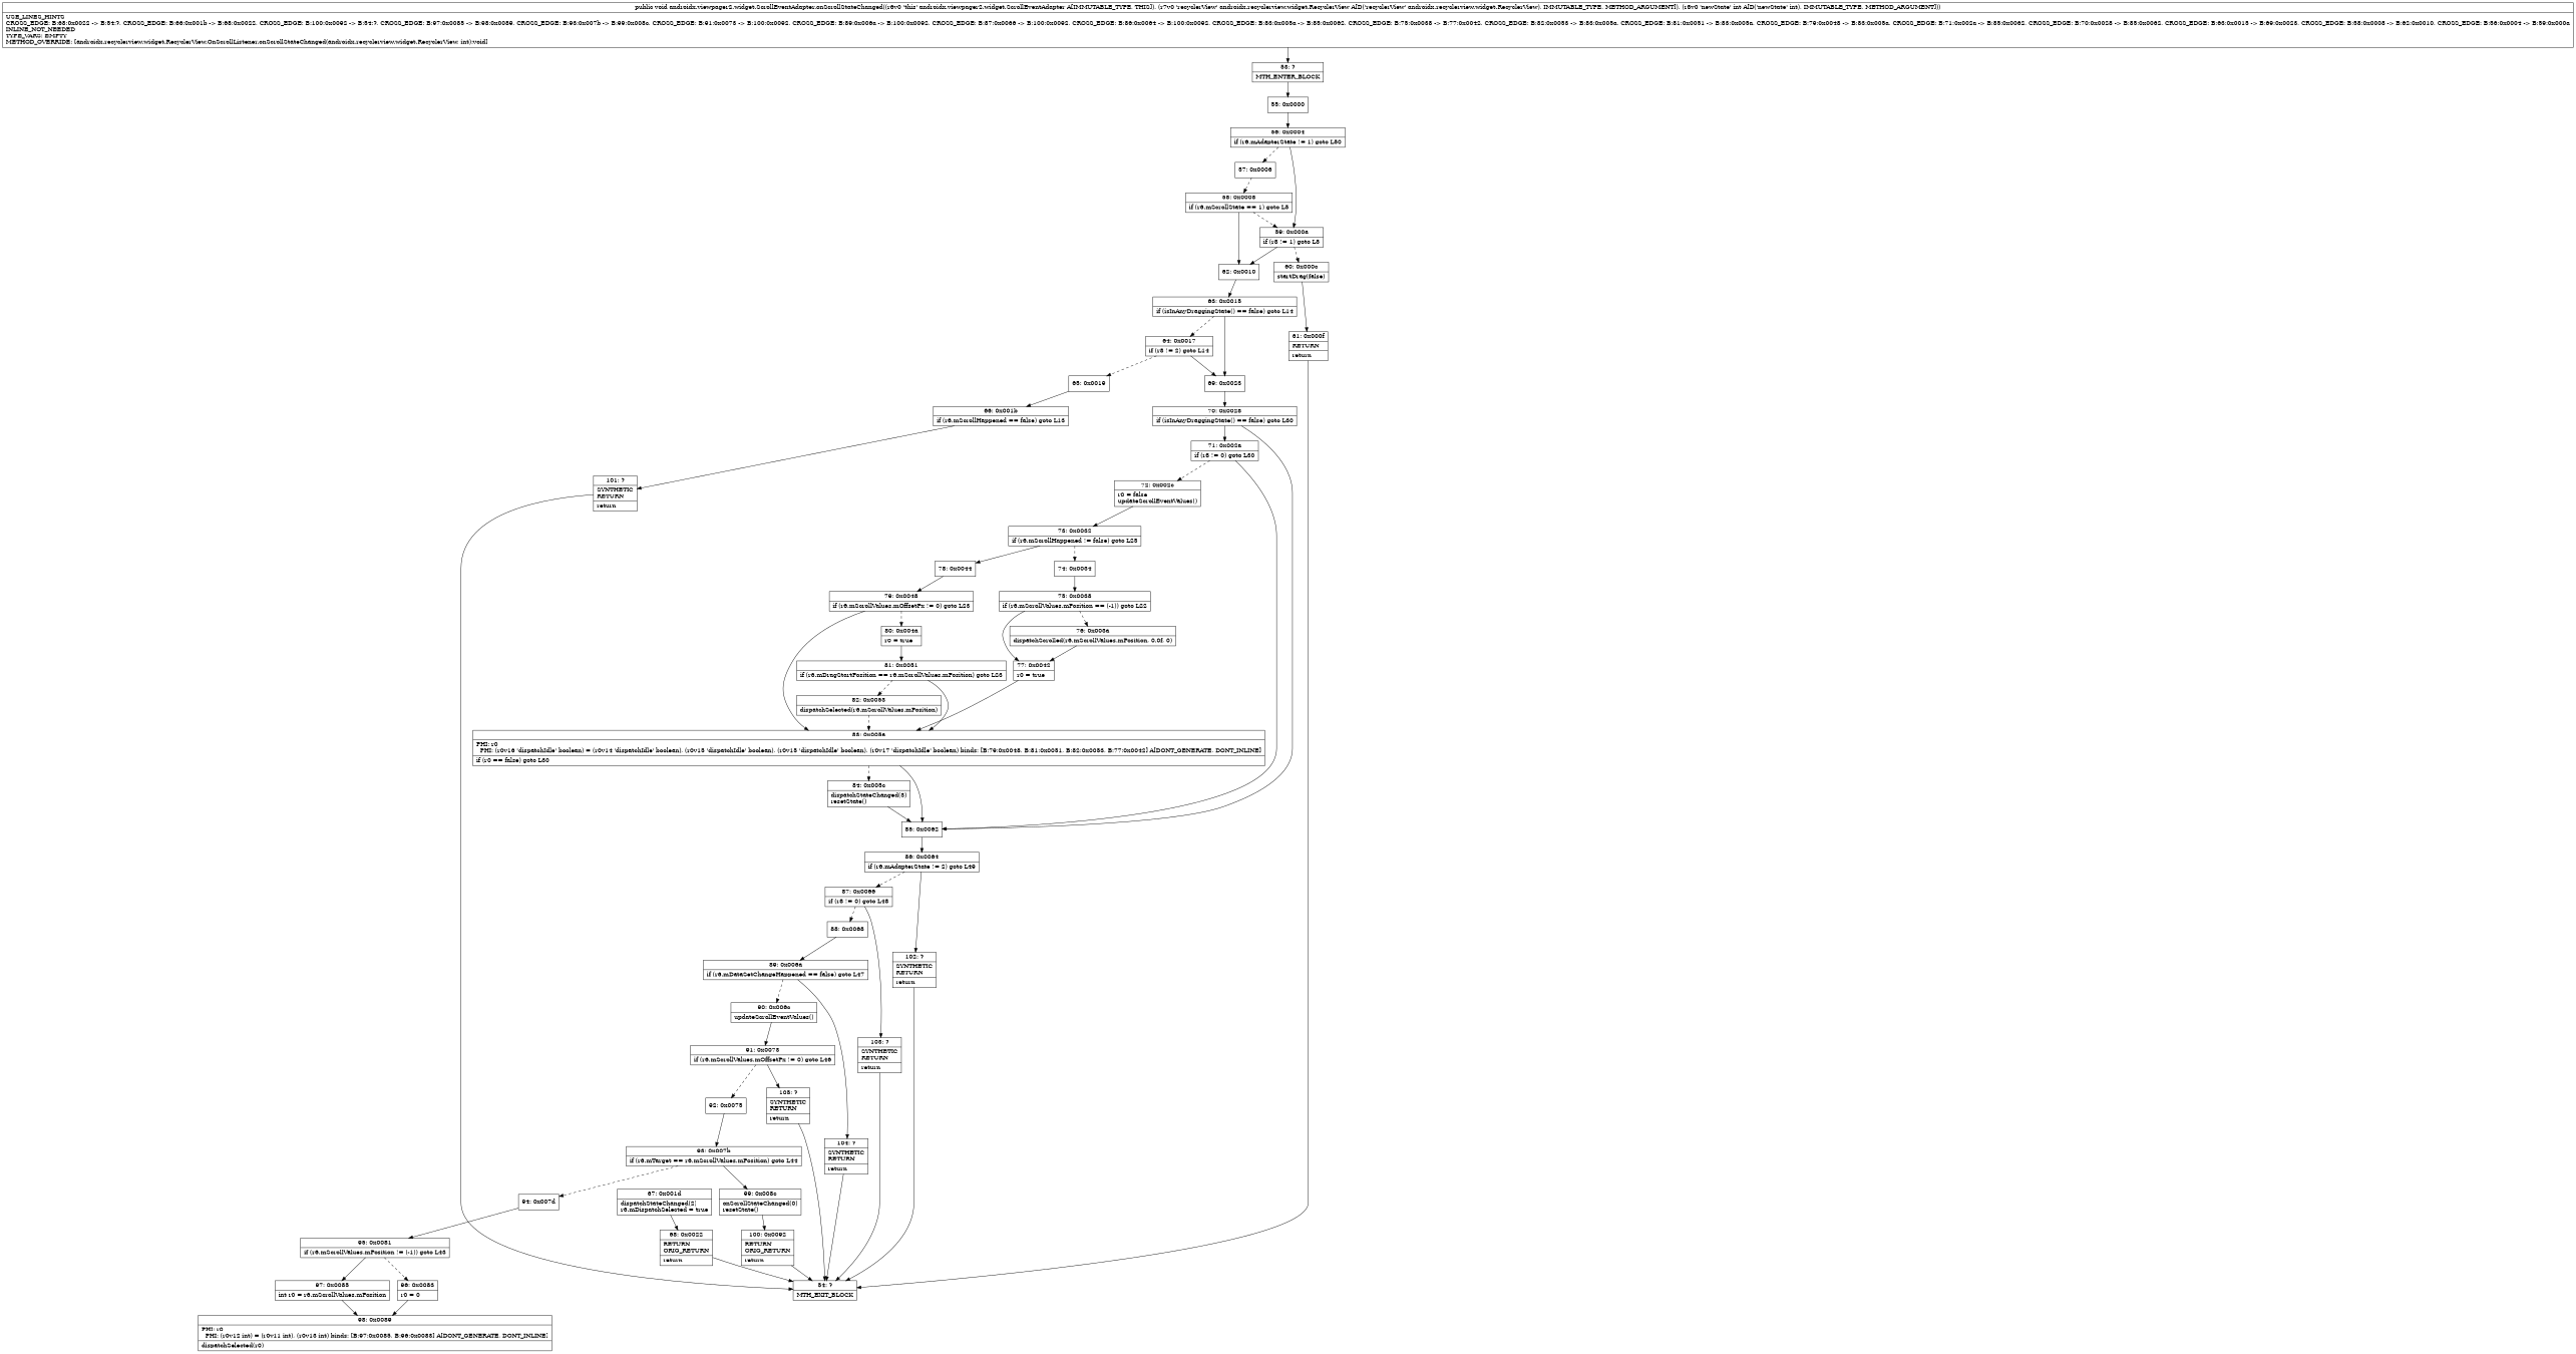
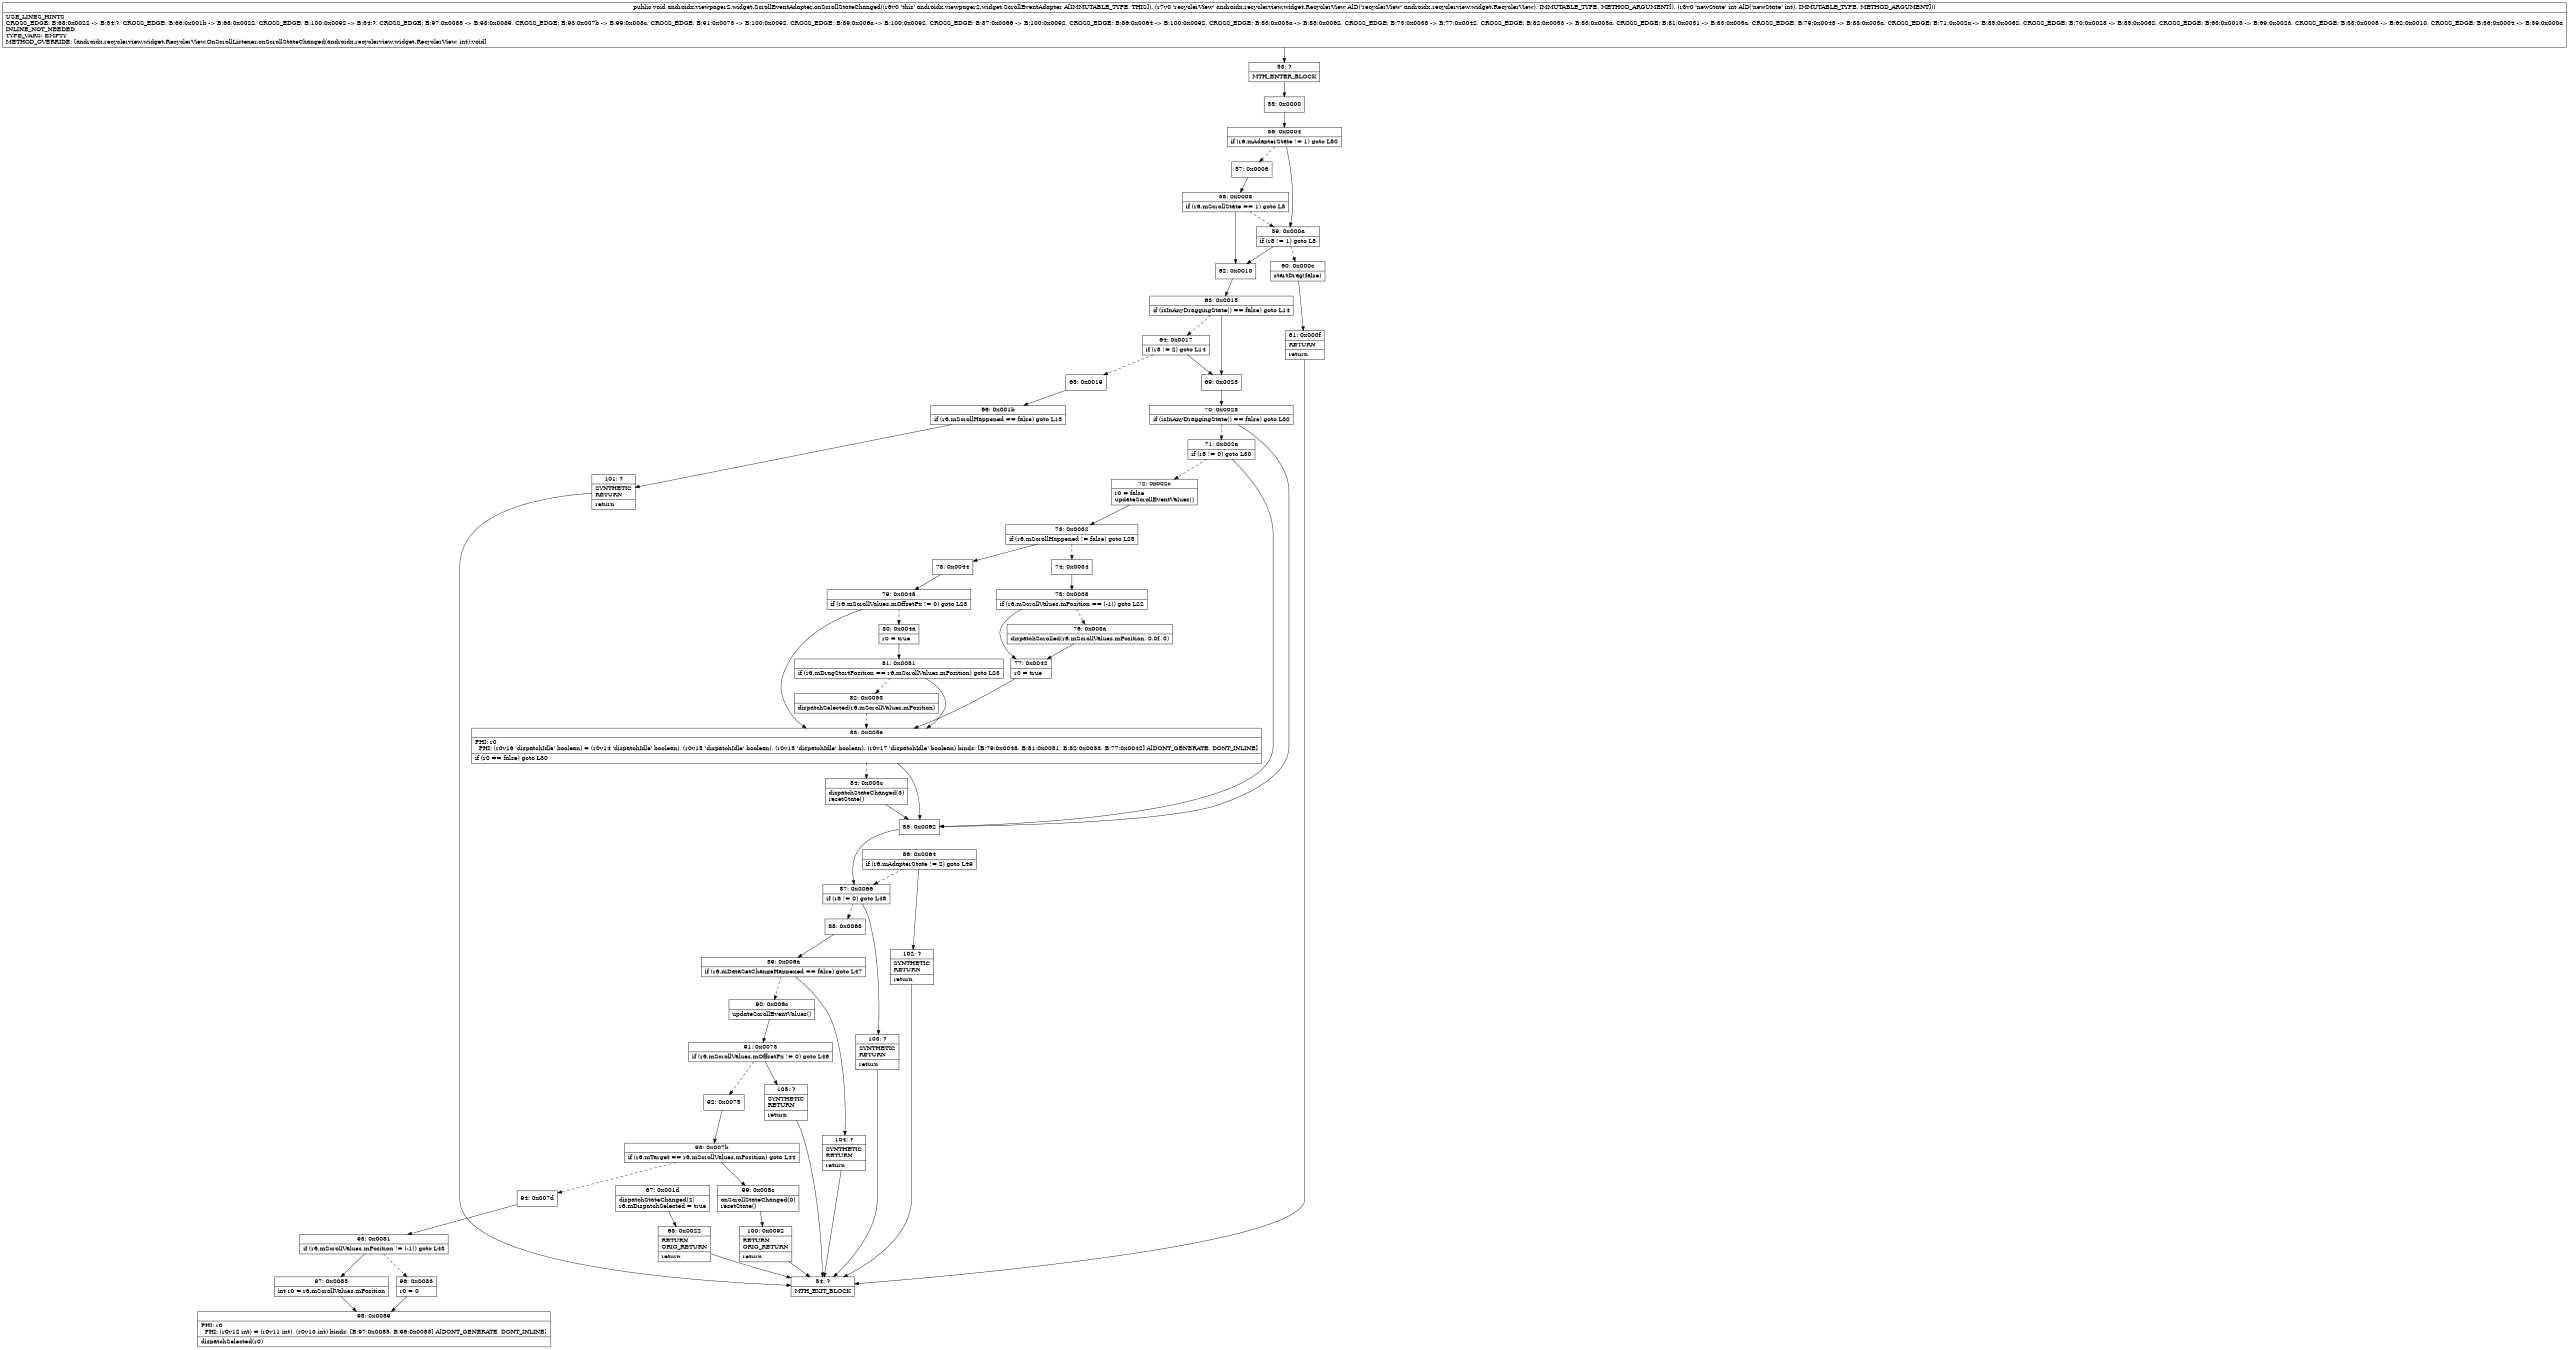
  digraph {
    fontname="DejaVu Serif"
    node [fontname="DejaVu Serif" shape=record]
    edge [fontname="DejaVu Serif"]
    n1 [label="{53\:\ ?|MTH_ENTER_BLOCK\l}"]
    n2 [label="{55\:\ 0x0000}"]
    n3 [label="{56\:\ 0x0004|if (r6.mAdapterState != 1) goto L50\l}"]
    n4 [label="{57\:\ 0x0006}"]
    n5 [label="{59\:\ 0x000a|if (r8 != 1) goto L5\l}"]
    n6 [label="{58\:\ 0x0008|if (r6.mScrollState == 1) goto L5\l}"]
    n7 [label="{62\:\ 0x0010}"]
    n8 [label="{60\:\ 0x000c|startDrag(false)\l}"]
    n9 [label="{63\:\ 0x0015|if (isInAnyDraggingState() == false) goto L14\l}"]
    n10 [label="{64\:\ 0x0017|if (r8 != 2) goto L14\l}"]
    n11 [label="{69\:\ 0x0023}"]
    n12 [label="{65\:\ 0x0019}"]
    n13 [label="{70\:\ 0x0028|if (isInAnyDraggingState() == false) goto L30\l}"]
    n14 [label="{66\:\ 0x001b|if (r6.mScrollHappened == false) goto L13\l}"]
    n15 [label="{101\:\ ?|SYNTHETIC\lRETURN\l|return\l}"]
    n16 [label="{67\:\ 0x001d|dispatchStateChanged(2)\lr6.mDispatchSelected = true\l}"]
    n17 [label="{68\:\ 0x0022|RETURN\lORIG_RETURN\l|return\l}"]
    n18 [label="{54\:\ ?|MTH_EXIT_BLOCK\l}"]
    n19 [label="{71\:\ 0x002a|if (r8 != 0) goto L30\l}"]
    n20 [label="{85\:\ 0x0062}"]
    n21 [label="{72\:\ 0x002c|r0 = false\lupdateScrollEventValues()\l}"]
    n22 [label="{86\:\ 0x0064|if (r6.mAdapterState != 2) goto L49\l}"]
    n23 [label="{73\:\ 0x0032|if (r6.mScrollHappened != false) goto L25\l}"]
    n24 [label="{74\:\ 0x0034}"]
    n25 [label="{78\:\ 0x0044}"]
    n26 [label="{75\:\ 0x0038|if (r6.mScrollValues.mPosition == (\-1)) goto L22\l}"]
    n27 [label="{79\:\ 0x0048|if (r6.mScrollValues.mOffsetPx != 0) goto L23\l}"]
    n28 [label="{76\:\ 0x003a|dispatchScrolled(r6.mScrollValues.mPosition, 0.0f, 0)\l}"]
    n29 [label="{77\:\ 0x0042|r0 = true\l}"]
    n30 [label="{83\:\ 0x005a|PHI: r0 \l  PHI: (r0v16 'dispatchIdle' boolean) = (r0v14 'dispatchIdle' boolean), (r0v15 'dispatchIdle' boolean), (r0v15 'dispatchIdle' boolean), (r0v17 'dispatchIdle' boolean) binds: [B:79:0x0048, B:81:0x0051, B:82:0x0053, B:77:0x0042] A[DONT_GENERATE, DONT_INLINE]\l|if (r0 == false) goto L30\l}"]
    n31 [label="{84\:\ 0x005c|dispatchStateChanged(3)\lresetState()\l}"]
    n32 [label="{80\:\ 0x004a|r0 = true\l}"]
    n33 [label="{81\:\ 0x0051|if (r6.mDragStartPosition == r6.mScrollValues.mPosition) goto L23\l}"]
    n34 [label="{82\:\ 0x0053|dispatchSelected(r6.mScrollValues.mPosition)\l}"]
    n35 [label="{87\:\ 0x0066|if (r8 != 0) goto L48\l}"]
    n36 [label="{102\:\ ?|SYNTHETIC\lRETURN\l|return\l}"]
    n37 [label="{88\:\ 0x0068}"]
    n38 [label="{103\:\ ?|SYNTHETIC\lRETURN\l|return\l}"]
    n39 [label="{89\:\ 0x006a|if (r6.mDataSetChangeHappened == false) goto L47\l}"]
    n40 [label="{90\:\ 0x006c|updateScrollEventValues()\l}"]
    n41 [label="{104\:\ ?|SYNTHETIC\lRETURN\l|return\l}"]
    n42 [label="{91\:\ 0x0073|if (r6.mScrollValues.mOffsetPx != 0) goto L46\l}"]
    n43 [label="{92\:\ 0x0075}"]
    n44 [label="{105\:\ ?|SYNTHETIC\lRETURN\l|return\l}"]
    n45 [label="{93\:\ 0x007b|if (r6.mTarget == r6.mScrollValues.mPosition) goto L44\l}"]
    n46 [label="{94\:\ 0x007d}"]
    n47 [label="{99\:\ 0x008c|onScrollStateChanged(0)\lresetState()\l}"]
    n48 [label="{95\:\ 0x0081|if (r6.mScrollValues.mPosition != (\-1)) goto L43\l}"]
    n49 [label="{100\:\ 0x0092|RETURN\lORIG_RETURN\l|return\l}"]
    n50 [label="{96\:\ 0x0083|r0 = 0\l}"]
    n51 [label="{97\:\ 0x0085|int r0 = r6.mScrollValues.mPosition\l}"]
    n52 [label="{98\:\ 0x0089|PHI: r0 \l  PHI: (r0v12 int) = (r0v11 int), (r0v13 int) binds: [B:97:0x0085, B:96:0x0083] A[DONT_GENERATE, DONT_INLINE]\l|dispatchSelected(r0)\l}"]
    n53 [label="{61\:\ 0x000f|RETURN\l|return\l}"]
    n54 [label="{public void androidx.viewpager2.widget.ScrollEventAdapter.onScrollStateChanged((r6v0 'this' androidx.viewpager2.widget.ScrollEventAdapter A[IMMUTABLE_TYPE, THIS]), (r7v0 'recyclerView' androidx.recyclerview.widget.RecyclerView A[D('recyclerView' androidx.recyclerview.widget.RecyclerView), IMMUTABLE_TYPE, METHOD_ARGUMENT]), (r8v0 'newState' int A[D('newState' int), IMMUTABLE_TYPE, METHOD_ARGUMENT]))  | USE_LINES_HINTS\lCROSS_EDGE: B:68:0x0022 \-\> B:54:?, CROSS_EDGE: B:66:0x001b \-\> B:68:0x0022, CROSS_EDGE: B:100:0x0092 \-\> B:54:?, CROSS_EDGE: B:97:0x0085 \-\> B:98:0x0089, CROSS_EDGE: B:93:0x007b \-\> B:99:0x008c, CROSS_EDGE: B:91:0x0073 \-\> B:100:0x0092, CROSS_EDGE: B:89:0x006a \-\> B:100:0x0092, CROSS_EDGE: B:87:0x0066 \-\> B:100:0x0092, CROSS_EDGE: B:86:0x0064 \-\> B:100:0x0092, CROSS_EDGE: B:83:0x005a \-\> B:85:0x0062, CROSS_EDGE: B:75:0x0038 \-\> B:77:0x0042, CROSS_EDGE: B:82:0x0053 \-\> B:83:0x005a, CROSS_EDGE: B:81:0x0051 \-\> B:83:0x005a, CROSS_EDGE: B:79:0x0048 \-\> B:83:0x005a, CROSS_EDGE: B:71:0x002a \-\> B:85:0x0062, CROSS_EDGE: B:70:0x0028 \-\> B:85:0x0062, CROSS_EDGE: B:63:0x0015 \-\> B:69:0x0023, CROSS_EDGE: B:58:0x0008 \-\> B:62:0x0010, CROSS_EDGE: B:56:0x0004 \-\> B:59:0x000a\lINLINE_NOT_NEEDED\lTYPE_VARS: EMPTY\lMETHOD_OVERRIDE: [androidx.recyclerview.widget.RecyclerView.OnScrollListener.onScrollStateChanged(androidx.recyclerview.widget.RecyclerView, int):void]\l}"]
    n1 -> n2
    n2 -> n3
    n3 -> n4 [style=dashed]
    n3 -> n5
-   n4 -> n6 [style=dashed]
+   n4 -> n6
    n5 -> n7
    n5 -> n8 [style=dashed]
    n6 -> n5 [style=dashed]
    n6 -> n7
    n7 -> n9
    n8 -> n53
    n9 -> n10 [style=dashed]
    n9 -> n11
    n10 -> n11
    n10 -> n12 [style=dashed]
    n11 -> n13
    n12 -> n14
-   n13 -> n19 [style=solid]
+   n13 -> n19 [style=dashed]
    n13 -> n20
    n14 -> n15
    n15 -> n18
    n16 -> n17
    n17 -> n18
    n19 -> n20
    n19 -> n21 [style=dashed]
-   n20 -> n22
+   n20 -> n35
    n21 -> n23
    n22 -> n35 [style=dashed]
    n22 -> n36
    n23 -> n24 [style=dashed]
    n23 -> n25
    n24 -> n26
    n25 -> n27
    n26 -> n28 [style=dashed]
    n26 -> n29
    n27 -> n30
    n27 -> n32 [style=dashed]
    n28 -> n29
    n29 -> n30
    n30 -> n20
    n30 -> n31 [style=dashed]
    n31 -> n20
    n32 -> n33
    n33 -> n30
    n33 -> n34 [style=dashed]
    n34 -> n30 [style=dashed]
    n35 -> n37 [style=dashed]
    n35 -> n38
    n36 -> n18
    n37 -> n39
    n38 -> n18
    n39 -> n40 [style=dashed]
    n39 -> n41
    n40 -> n42
    n41 -> n18
    n42 -> n43 [style=dashed]
    n42 -> n44
    n43 -> n45
    n44 -> n18
    n45 -> n46 [style=dashed]
    n45 -> n47
    n46 -> n48
    n47 -> n49
    n48 -> n50 [style=dashed]
    n48 -> n51
    n49 -> n18
    n50 -> n52
    n51 -> n52
    n53 -> n18
    n54 -> n1
  }
